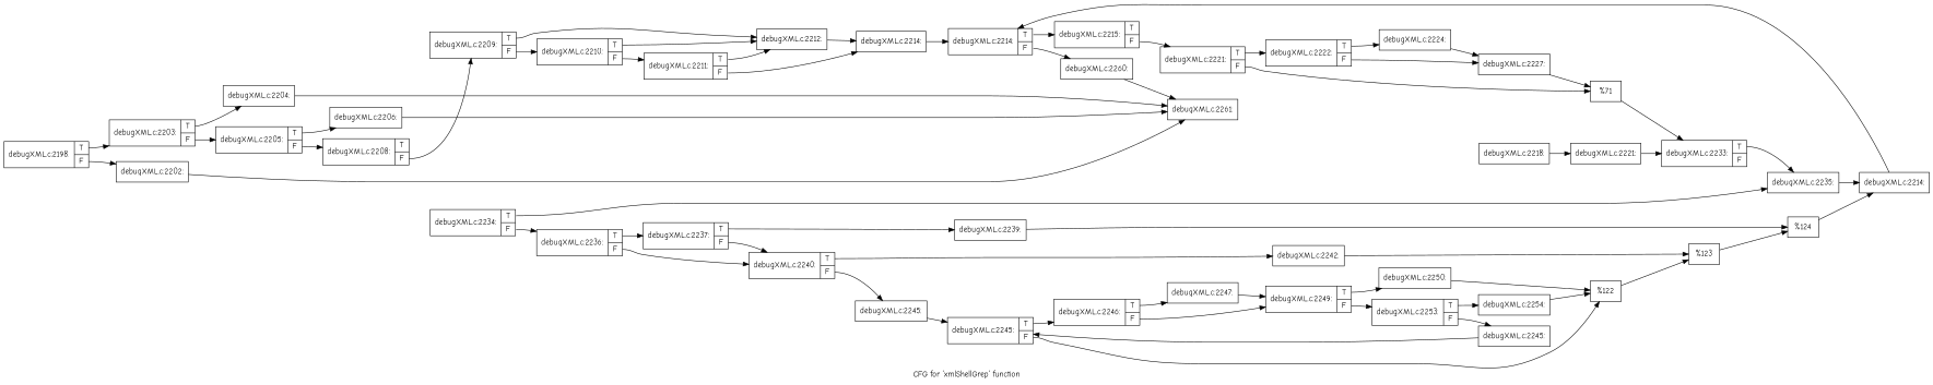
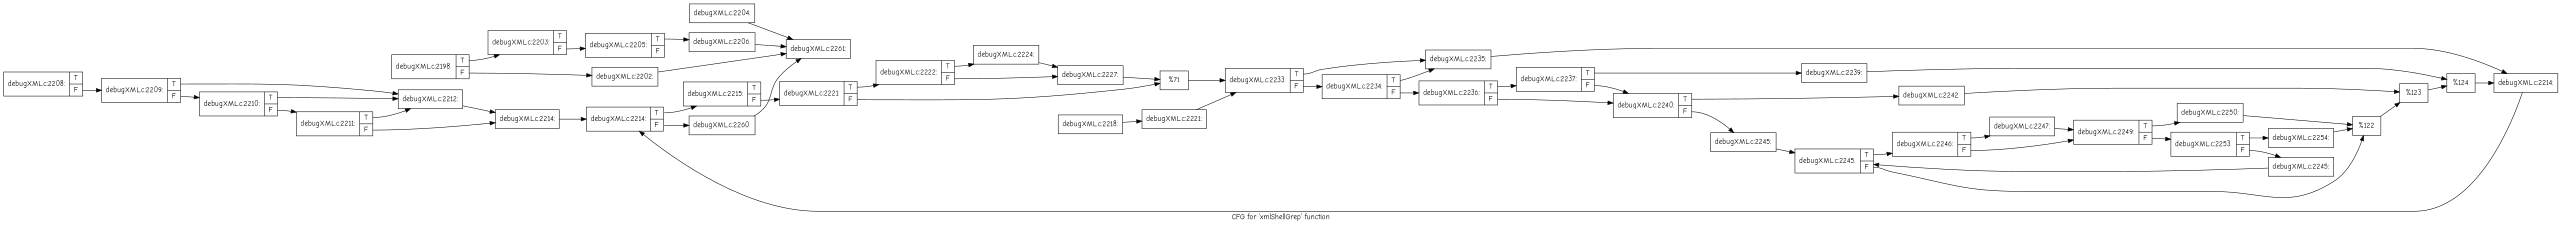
  digraph {
    fontname="Comic Neue"
    label="CFG for 'xmlShellGrep' function"
    rankdir=LR
    node [fontname="Comic Neue" shape=record]
    edge [fontname="Comic Neue"]
    n1 [label="{debugXML.c:2198:|{<s0>T|<s1>F}}"]
    n2 [label="{debugXML.c:2203:|{<s0>T|<s1>F}}"]
    n3 [label="{debugXML.c:2202:}"]
    n4 [label="{debugXML.c:2204:}"]
    n5 [label="{debugXML.c:2205:|{<s0>T|<s1>F}}"]
    n6 [label="{debugXML.c:2261:}"]
    n7 [label="{debugXML.c:2206:}"]
    n8 [label="{debugXML.c:2208:|{<s0>T|<s1>F}}"]
    n9 [label="{debugXML.c:2209:|{<s0>T|<s1>F}}"]
    n10 [label="{debugXML.c:2212:}"]
    n11 [label="{debugXML.c:2214:}"]
    n12 [label="{debugXML.c:2210:|{<s0>T|<s1>F}}"]
    n13 [label="{debugXML.c:2214:|{<s0>T|<s1>F}}"]
    n14 [label="{debugXML.c:2211:|{<s0>T|<s1>F}}"]
    n15 [label="{debugXML.c:2215:|{<s0>T|<s1>F}}"]
    n16 [label="{debugXML.c:2260:}"]
    n17 [label="{debugXML.c:2221:|{<s0>T|<s1>F}}"]
    n18 [label="{debugXML.c:2222:|{<s0>T|<s1>F}}"]
    n19 [label="{%71}"]
    n20 [label="{debugXML.c:2218:}"]
    n21 [label="{debugXML.c:2221:}"]
    n22 [label="{debugXML.c:2233:|{<s0>T|<s1>F}}"]
    n23 [label="{debugXML.c:2224:}"]
    n24 [label="{debugXML.c:2227:}"]
    n25 [label="{debugXML.c:2235:}"]
    n26 [label="{debugXML.c:2234:|{<s0>T|<s1>F}}"]
    n27 [label="{debugXML.c:2214:}"]
    n28 [label="{debugXML.c:2236:|{<s0>T|<s1>F}}"]
    n29 [label="{debugXML.c:2237:|{<s0>T|<s1>F}}"]
    n30 [label="{debugXML.c:2240:|{<s0>T|<s1>F}}"]
    n31 [label="{debugXML.c:2239:}"]
    n32 [label="{debugXML.c:2242:}"]
    n33 [label="{debugXML.c:2245:}"]
    n34 [label="{%124}"]
    n35 [label="{%123}"]
    n36 [label="{debugXML.c:2245:|{<s0>T|<s1>F}}"]
    n37 [label="{debugXML.c:2246:|{<s0>T|<s1>F}}"]
    n38 [label="{%122}"]
    n39 [label="{debugXML.c:2247:}"]
    n40 [label="{debugXML.c:2249:|{<s0>T|<s1>F}}"]
    n41 [label="{debugXML.c:2250:}"]
    n42 [label="{debugXML.c:2253:|{<s0>T|<s1>F}}"]
    n43 [label="{debugXML.c:2254:}"]
    n44 [label="{debugXML.c:2245:}"]
    n1 -> n2 [tailport=s0]
    n1 -> n3 [tailport=s1]
-   n2 -> n4 [tailport=s0]
    n2 -> n5 [tailport=s1]
    n3 -> n6
    n4 -> n6
    n5 -> n7 [tailport=s0]
-   n5 -> n8 [tailport=s1]
    n7 -> n6
    n8 -> n9 [tailport=s1]
    n9 -> n10 [tailport=s0]
    n9 -> n12 [tailport=s1]
    n10 -> n11
    n11 -> n13
    n12 -> n10 [tailport=s0]
    n12 -> n14 [tailport=s1]
    n13 -> n15 [tailport=s0]
    n13 -> n16 [tailport=s1]
    n14 -> n10 [tailport=s0]
    n14 -> n11 [tailport=s1]
    n15 -> n17 [tailport=s1]
    n16 -> n6
    n17 -> n18 [tailport=s0]
    n17 -> n19 [tailport=s1]
    n18 -> n23 [tailport=s0]
    n18 -> n24 [tailport=s1]
    n19 -> n22
    n20 -> n21
    n21 -> n22
    n22 -> n25 [tailport=s0]
+   n22 -> n26 [tailport=s1]
    n23 -> n24
    n24 -> n19
    n25 -> n27
    n26 -> n25 [tailport=s0]
    n26 -> n28 [tailport=s1]
    n27 -> n13
    n28 -> n29 [tailport=s0]
    n28 -> n30 [tailport=s1]
    n29 -> n30 [tailport=s1]
    n29 -> n31 [tailport=s0]
    n30 -> n32 [tailport=s0]
    n30 -> n33 [tailport=s1]
    n31 -> n34
    n32 -> n35
    n33 -> n36
    n34 -> n27
    n35 -> n34
    n36 -> n37 [tailport=s0]
    n36 -> n38 [tailport=s1]
    n37 -> n39 [tailport=s0]
    n37 -> n40 [tailport=s1]
    n38 -> n35
    n39 -> n40
    n40 -> n41 [tailport=s0]
    n40 -> n42 [tailport=s1]
    n41 -> n38
    n42 -> n43 [tailport=s0]
    n42 -> n44 [tailport=s1]
    n43 -> n38
    n44 -> n36
  }
